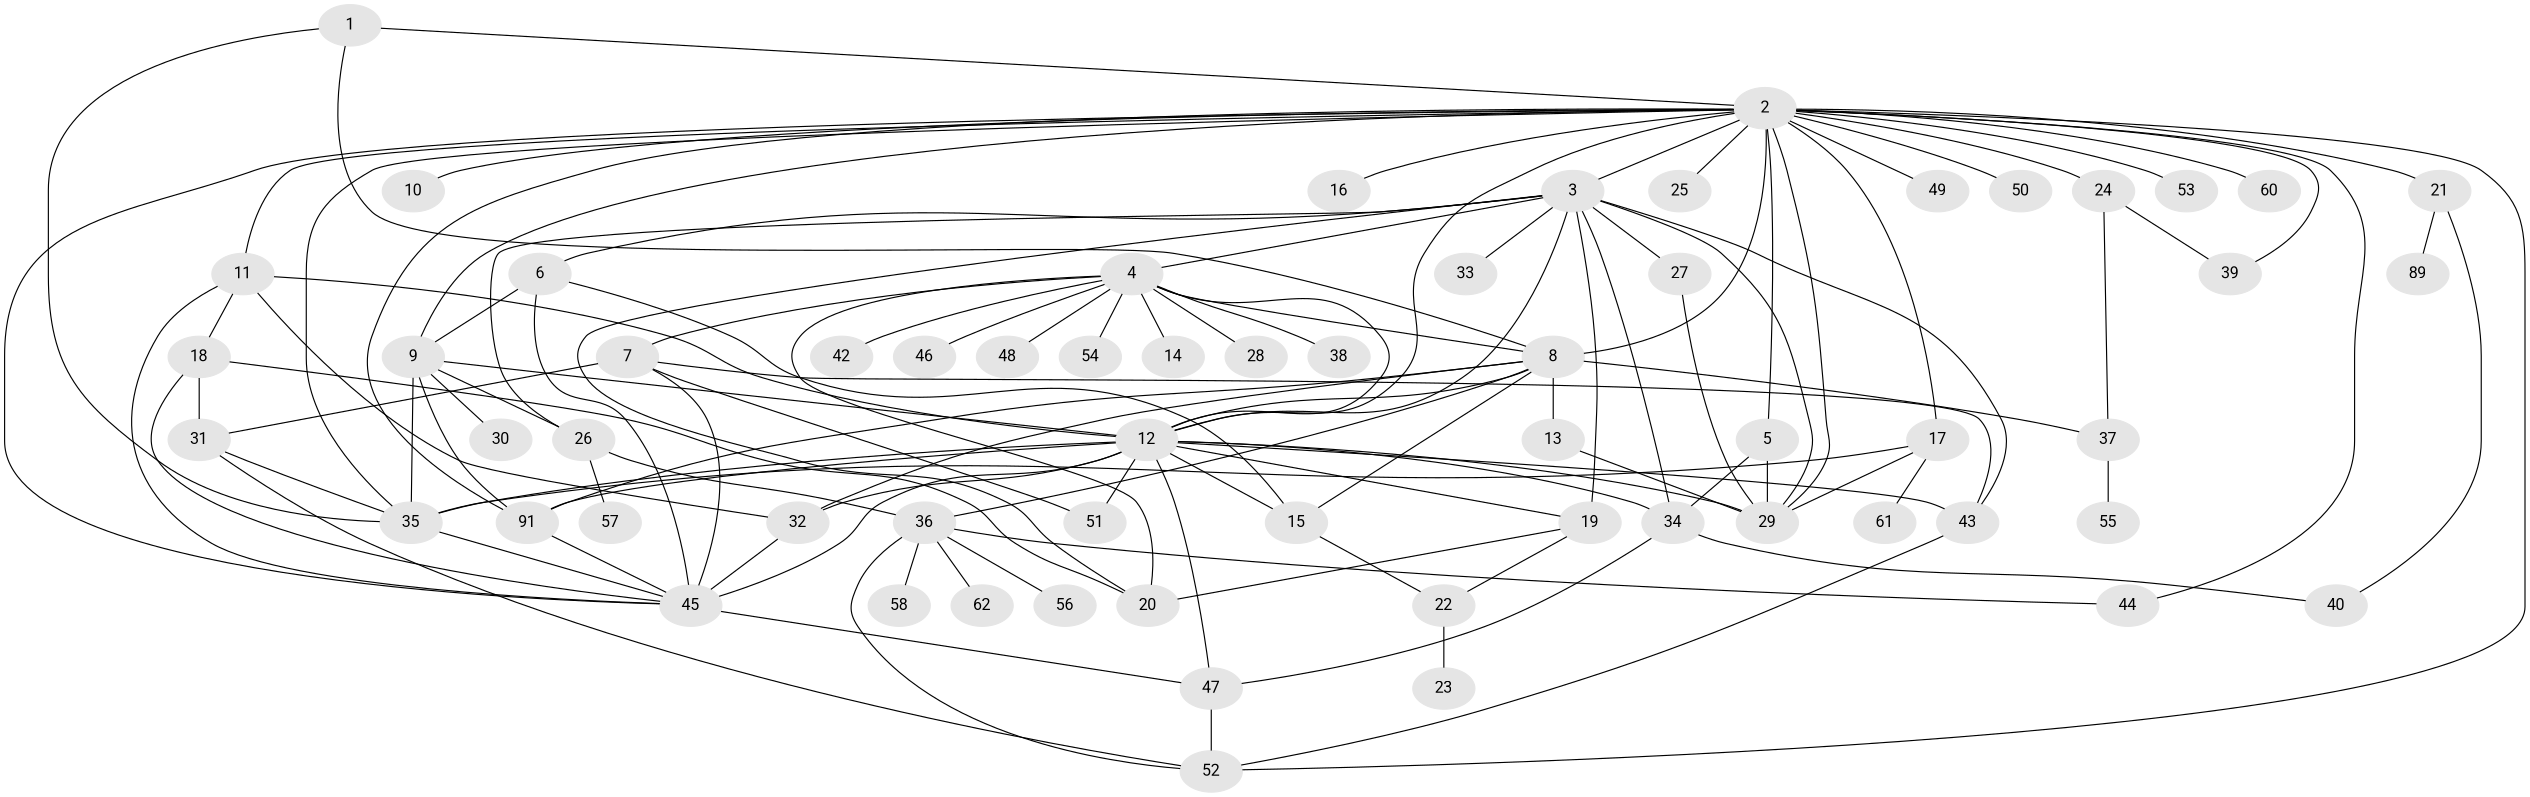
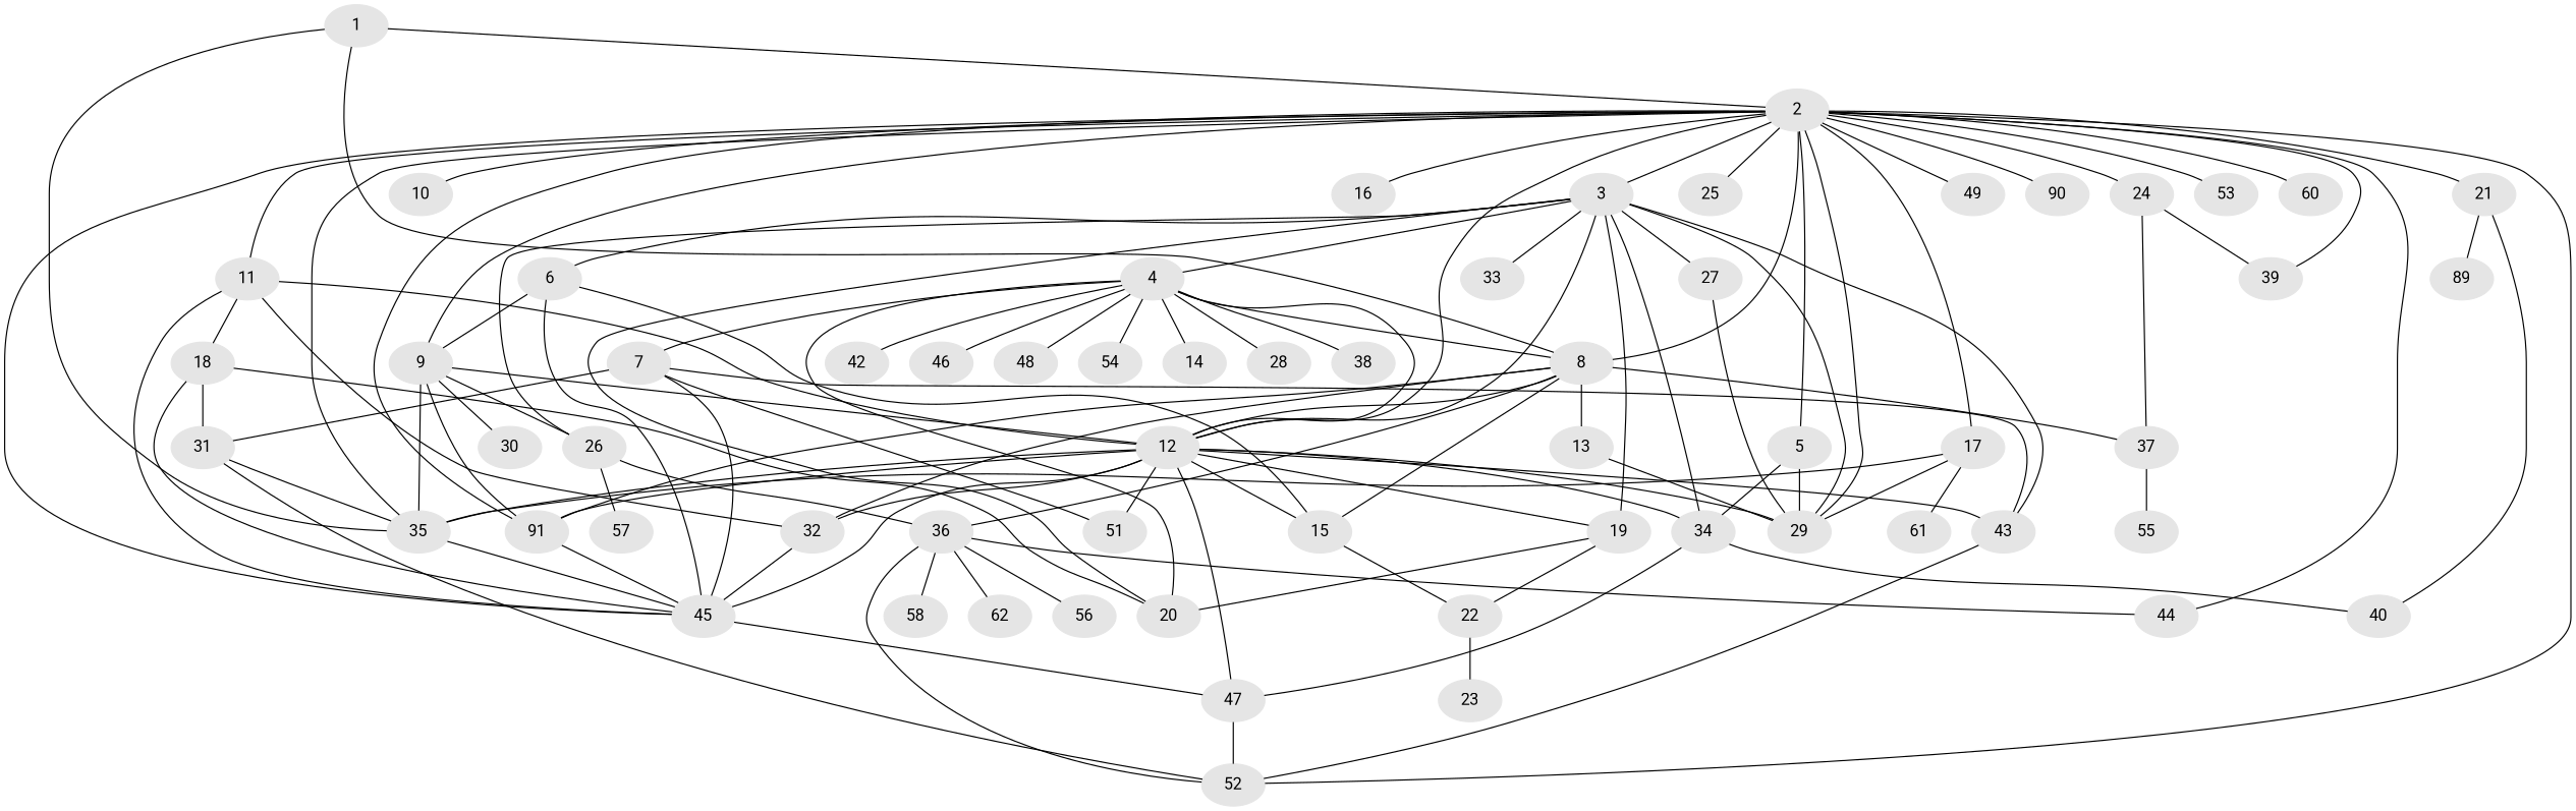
  graph {
    fontname=Roboto
    node [color=gray90 fontname=Roboto style=filled]
    edge [fontname=Roboto weight=1.0]
    1
    2
    8
    35
    3
    5
    9
    10
    11
    12
    16
    17
    21
    24
    25
    29
    39
    n18 [label=91]
    44
    45
    49
-   50
+   50 [label=90]
    52
    53
    60
    15
    13
    32
    36
    37
    4
    6
    19
    20
    26
    27
    33
    34
    43
    30
    18
    51
    47
    61
    40
    n46 [label=89]
    7
    14
    28
    38
    42
    46
    48
    54
    22
    57
    31
    56
    58
    62
    55
    23
    1 -- 2
    1 -- 8
    1 -- 35
    2 -- 8
    2 -- 35
    2 -- 3
    2 -- 5
    2 -- 9
    2 -- 10
    2 -- 11
    2 -- 12
    2 -- 16
    2 -- 17
    2 -- 21
    2 -- 24
    2 -- 25
    2 -- 29
    2 -- 39
    2 -- n18
    2 -- 44
    2 -- 45
    2 -- 49
    2 -- 50
    2 -- 52
    2 -- 53
    2 -- 60
    8 -- 12 [weight=3.0]
    8 -- n18
    8 -- 15
    8 -- 13 [weight=7.0]
    8 -- 32
    8 -- 36
    8 -- 37
    35 -- 45
    3 -- 12 [weight=2.0]
    3 -- 29
    3 -- 4
    3 -- 6
    3 -- 19 [weight=4.0]
    3 -- 20
    3 -- 26
    3 -- 27
    3 -- 33 [weight=2.0]
    3 -- 34
    3 -- 43
    5 -- 29
    5 -- 34
    9 -- 35
    9 -- 12
    9 -- n18
    9 -- 26
    9 -- 30 [weight=2.0]
    11 -- 12
    11 -- 45
    11 -- 32
    11 -- 18
    12 -- 35 [weight=2.0]
    12 -- 29
    12 -- n18
    12 -- 45 [weight=2.0]
    12 -- 15
    12 -- 32 [weight=6.0]
    12 -- 19
    12 -- 34
    12 -- 43 [weight=2.0]
    12 -- 51
    12 -- 47
    17 -- 35
    17 -- 29
    17 -- 61
    21 -- 40
    21 -- n46
    24 -- 39
    24 -- 37
    n18 -- 45
    45 -- 47
    15 -- 22
    13 -- 29
    32 -- 45
    36 -- 44
    36 -- 52
    36 -- 56
    36 -- 58
    36 -- 62
    37 -- 55
    4 -- 8
    4 -- 12 [weight=4.0]
    4 -- 20
    4 -- 7
    4 -- 14
    4 -- 28
    4 -- 38
    4 -- 42
    4 -- 46
    4 -- 48
    4 -- 54
    6 -- 9
    6 -- 45
    6 -- 15
    19 -- 20
    19 -- 22
    26 -- 36
    26 -- 57
    27 -- 29
    34 -- 47
    34 -- 40
    43 -- 52
    18 -- 45
    18 -- 20
    18 -- 31
    47 -- 52
    7 -- 45
    7 -- 43
    7 -- 51
    7 -- 31
    22 -- 23
    31 -- 35
    31 -- 52
  }
